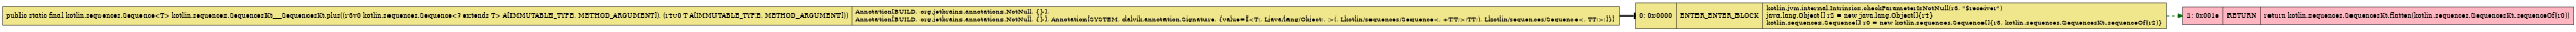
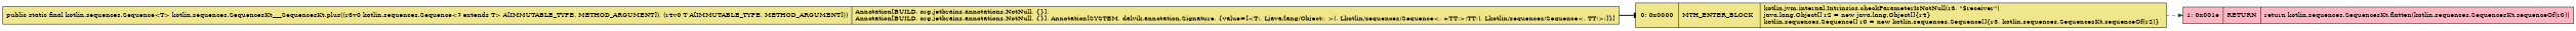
  digraph {
    rankdir=LR
    node [shape=record style=filled fillcolor=khaki]
-   n1 [label="{0\:\ 0x0000|ENTER_ENTER_BLOCK\l|kotlin.jvm.internal.Intrinsics.checkParameterIsNotNull(r3, \"$receiver\")\ljava.lang.Object[] r2 = new java.lang.Object[]\{r4\}\lkotlin.sequences.Sequence[] r0 = new kotlin.sequences.Sequence[]\{r3, kotlin.sequences.SequencesKt.sequenceOf(r2)\}\l}"]
+   n1 [label="{0\:\ 0x0000|MTH_ENTER_BLOCK\l|kotlin.jvm.internal.Intrinsics.checkParameterIsNotNull(r3, \"$receiver\")\ljava.lang.Object[] r2 = new java.lang.Object[]\{r4\}\lkotlin.sequences.Sequence[] r0 = new kotlin.sequences.Sequence[]\{r3, kotlin.sequences.SequencesKt.sequenceOf(r2)\}\l}"]
    n2 [label="{1\:\ 0x001e|RETURN\l|return kotlin.sequences.SequencesKt.flatten(kotlin.sequences.SequencesKt.sequenceOf(r0))\l}" fillcolor=lightpink]
    n3 [label="{public static final kotlin.sequences.Sequence\<T\> kotlin.sequences.SequencesKt___SequencesKt.plus((r3v0 kotlin.sequences.Sequence\<? extends T\> A[IMMUTABLE_TYPE, METHOD_ARGUMENT]), (r4v0 T A[IMMUTABLE_TYPE, METHOD_ARGUMENT]))  | Annotation[BUILD, org.jetbrains.annotations.NotNull, \{\}], \lAnnotation[BUILD, org.jetbrains.annotations.NotNull, \{\}], Annotation[SYSTEM, dalvik.annotation.Signature, \{value=[\<T:, Ljava\/lang\/Object;, \>(, Lkotlin\/sequences\/Sequence\<, +TT;\>;TT;), Lkotlin\/sequences\/Sequence\<, TT;\>;]\}]\l}"]
    n1 -> n2 [color=darkgreen style=dashed arrowhead=normal]
    n3 -> n1 [color=black style=bold arrowhead=tee]
  }
